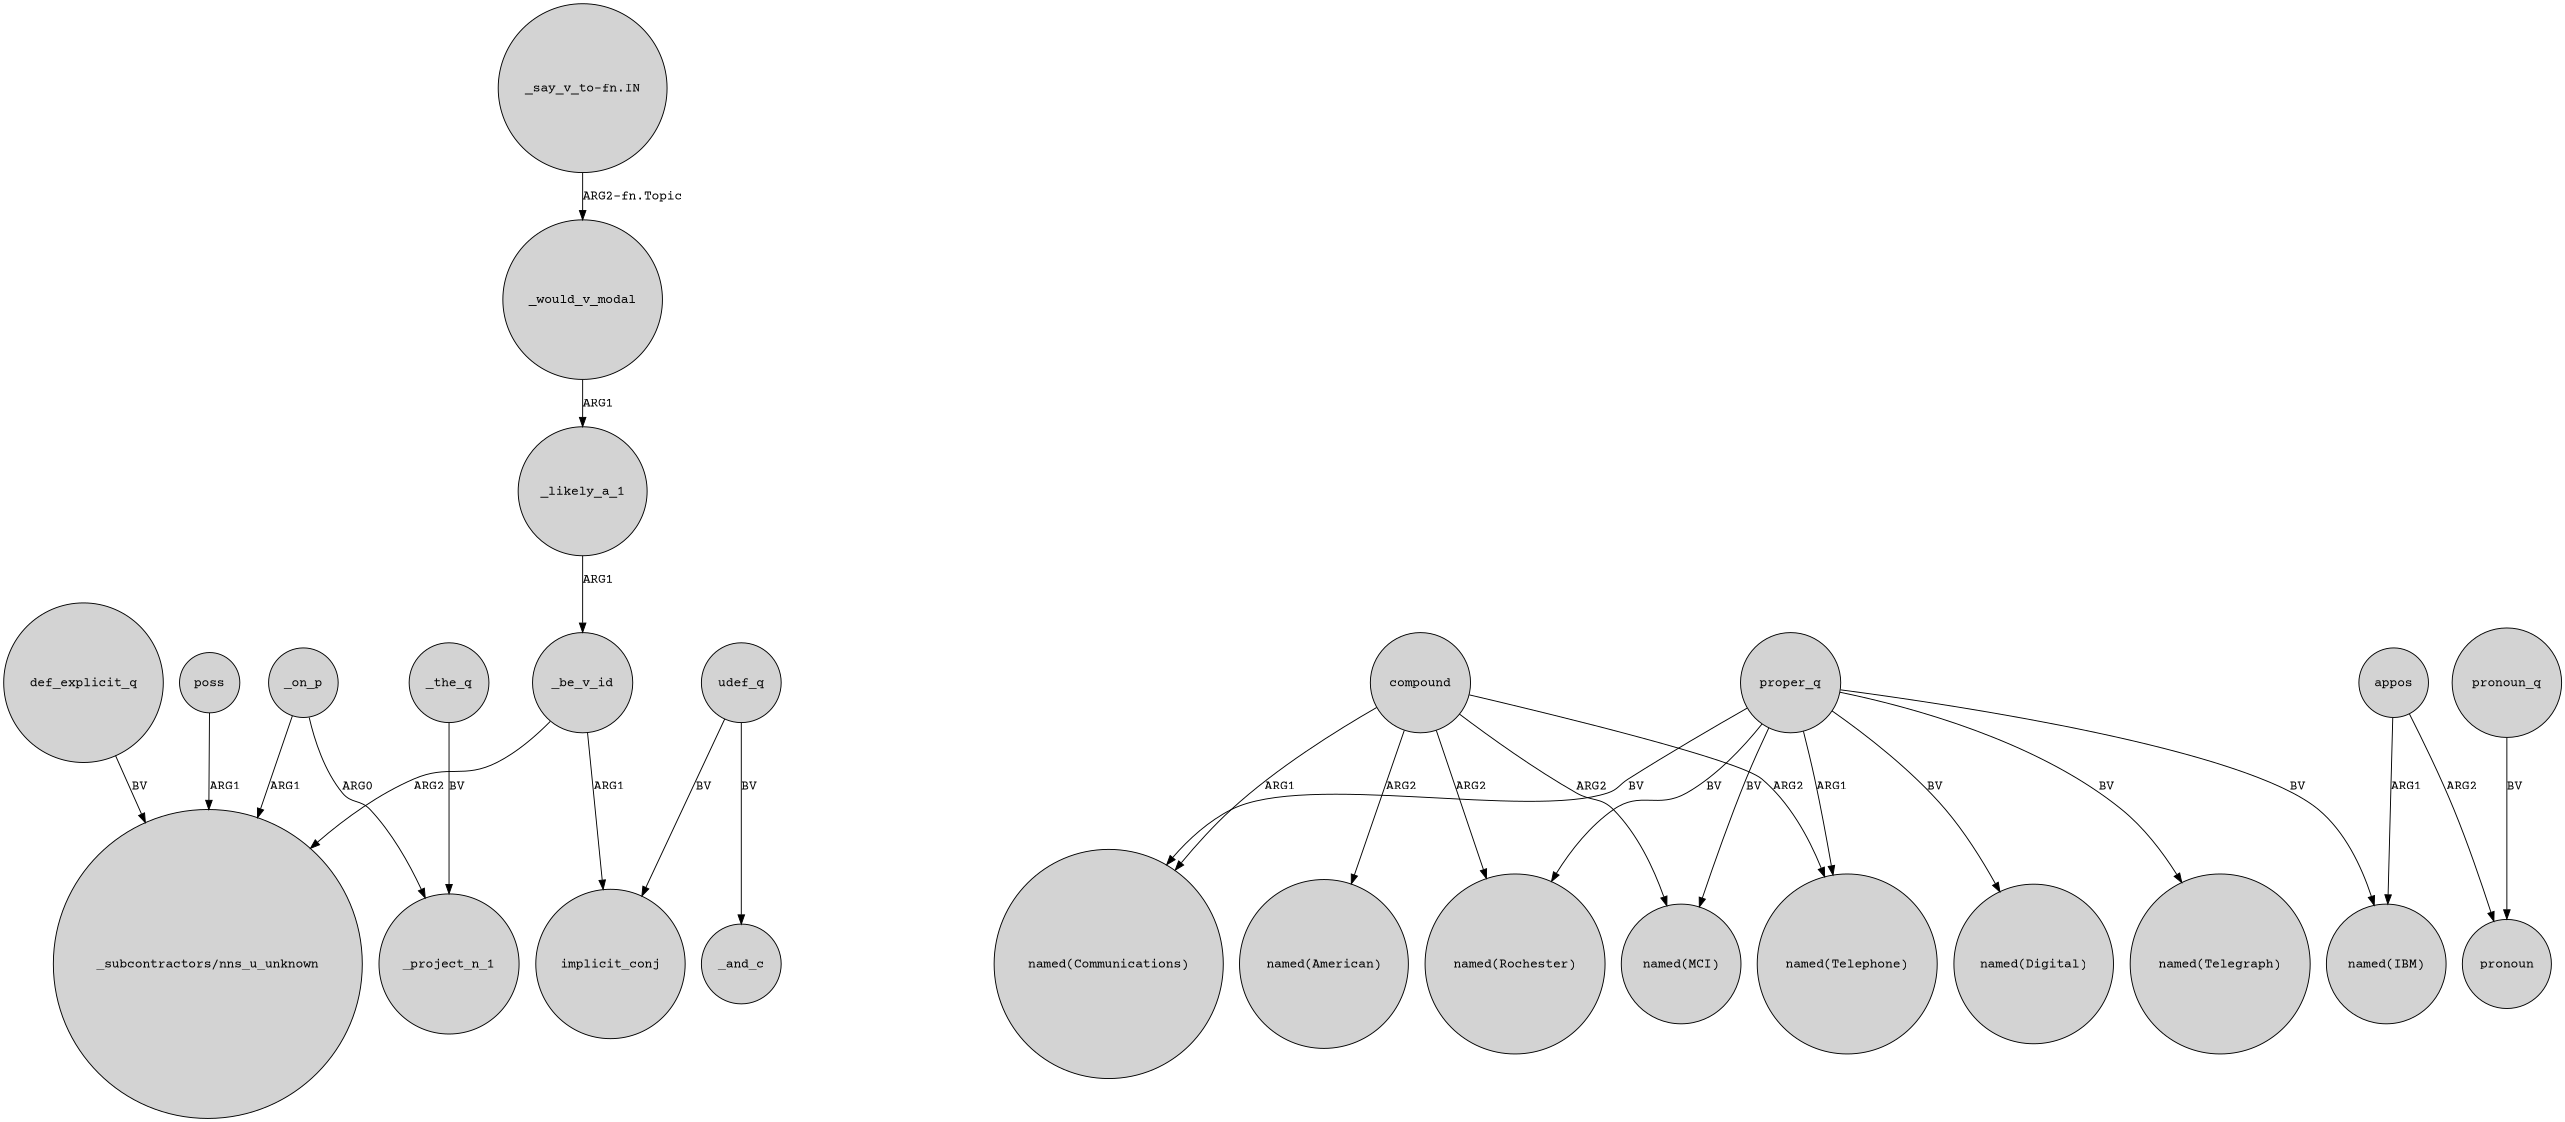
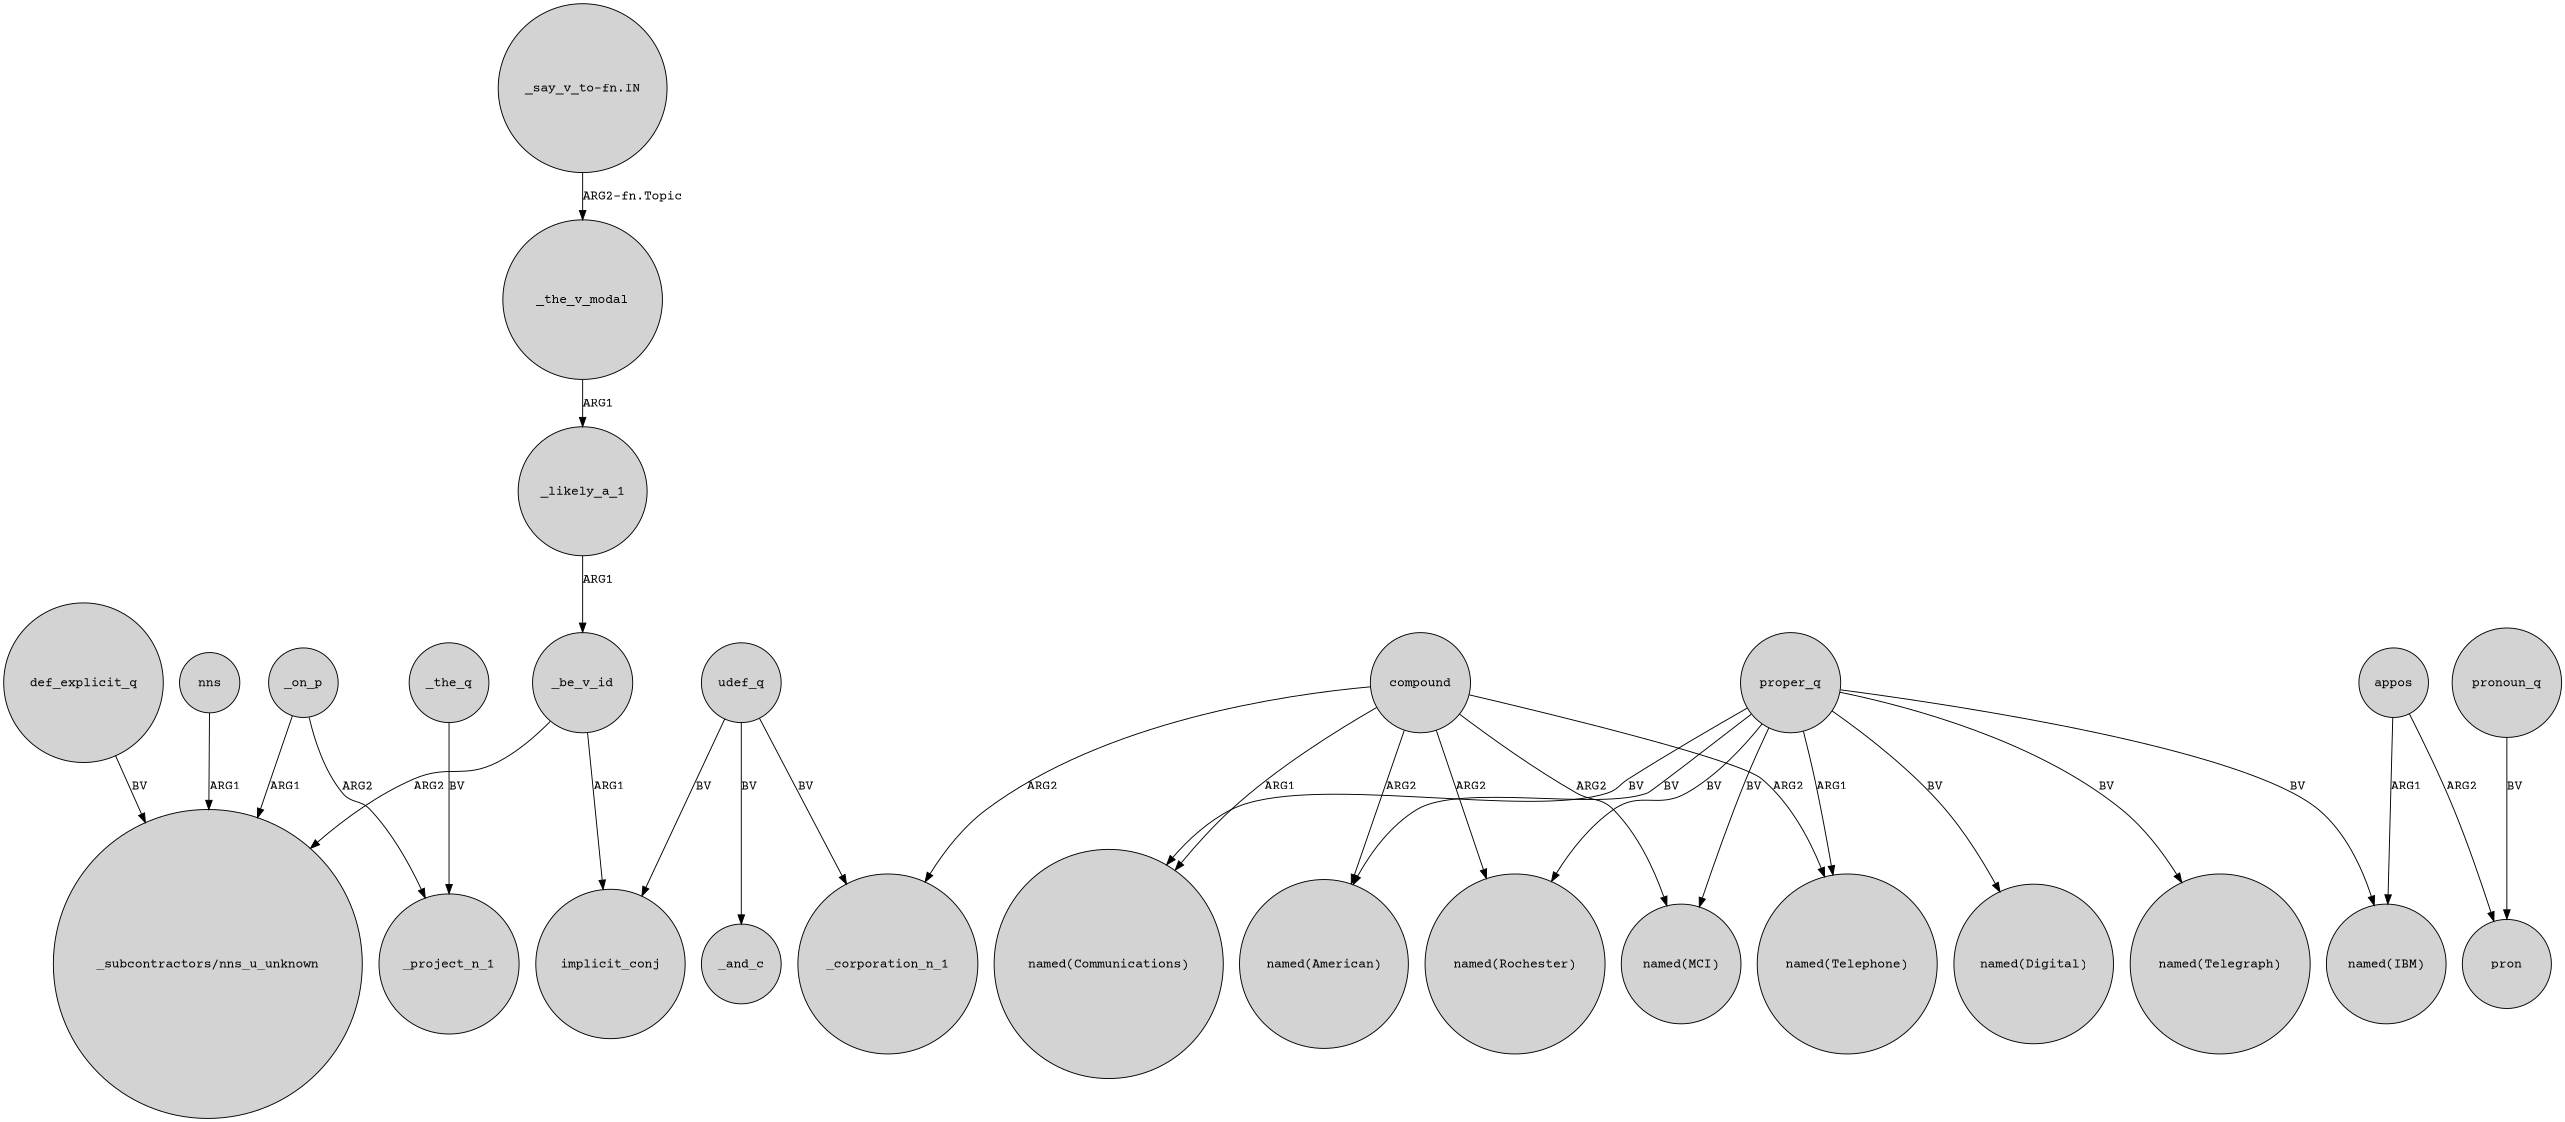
  digraph {
    fontname="Courier Prime"
    node [fontname="Courier Prime" shape=circle style=filled]
    edge [fontname="Courier Prime"]
    "_say_v_to-fn.IN"
-   _would_v_modal
+   _would_v_modal [label=_the_v_modal]
    _likely_a_1
    _be_v_id
    proper_q
    "named(Rochester)"
    "named(American)"
    "named(IBM)"
    "named(Communications)"
    "named(Digital)"
    "named(Telephone)"
    "named(MCI)"
    "named(Telegraph)"
    appos
-   pron [label=pronoun]
-   poss
+   pron
+   poss [label=nns]
    "_subcontractors/nns_u_unknown"
    compound
+   _corporation_n_1
    _the_q
    _project_n_1
    def_explicit_q
    udef_q
    implicit_conj
    _and_c
    _on_p
    pronoun_q
    "_say_v_to-fn.IN" -> _would_v_modal [label="ARG2-fn.Topic"]
    _would_v_modal -> _likely_a_1 [label=ARG1]
    _likely_a_1 -> _be_v_id [label=ARG1]
    _be_v_id -> "_subcontractors/nns_u_unknown" [label=ARG2]
    _be_v_id -> implicit_conj [label=ARG1]
    proper_q -> "named(Rochester)" [label=BV]
+   proper_q -> "named(American)" [label=BV]
    proper_q -> "named(IBM)" [label=BV]
    proper_q -> "named(Communications)" [label=BV]
    proper_q -> "named(Digital)" [label=BV]
    proper_q -> "named(Telephone)" [label=ARG1]
    proper_q -> "named(MCI)" [label=BV]
    proper_q -> "named(Telegraph)" [label=BV]
    appos -> "named(IBM)" [label=ARG1]
    appos -> pron [label=ARG2]
    poss -> "_subcontractors/nns_u_unknown" [label=ARG1]
    compound -> "named(Rochester)" [label=ARG2]
    compound -> "named(American)" [label=ARG2]
    compound -> "named(Communications)" [label=ARG1]
    compound -> "named(Telephone)" [label=ARG2]
    compound -> "named(MCI)" [label=ARG2]
+   compound -> _corporation_n_1 [label=ARG2]
    _the_q -> _project_n_1 [label=BV]
    def_explicit_q -> "_subcontractors/nns_u_unknown" [label=BV]
+   udef_q -> _corporation_n_1 [label=BV]
    udef_q -> implicit_conj [label=BV]
    udef_q -> _and_c [label=BV]
    _on_p -> "_subcontractors/nns_u_unknown" [label=ARG1]
-   _on_p -> _project_n_1 [label=ARG0]
+   _on_p -> _project_n_1 [label=ARG2]
    pronoun_q -> pron [label=BV]
  }
